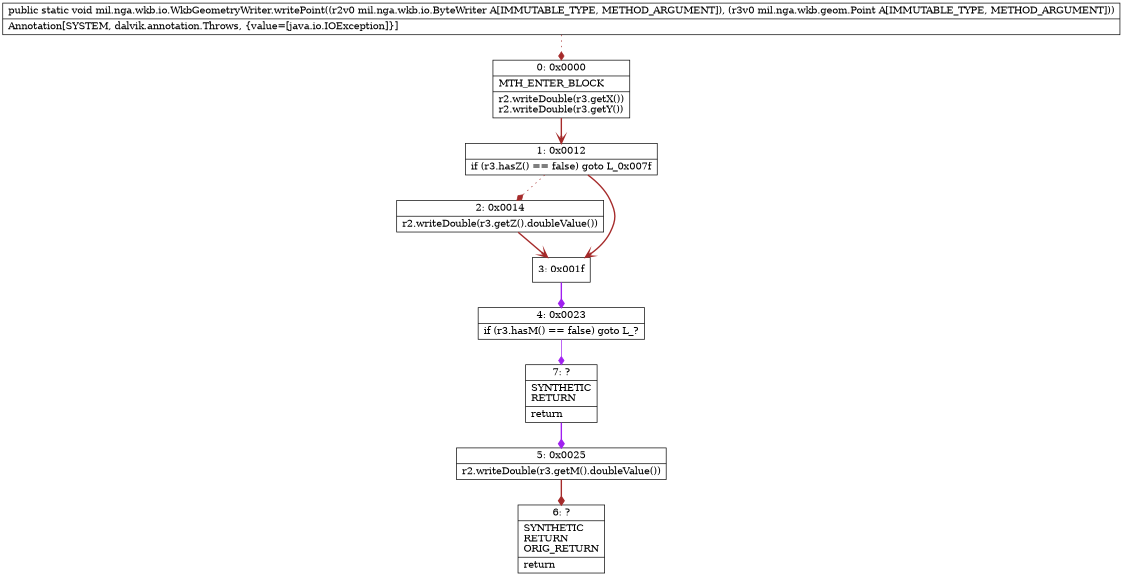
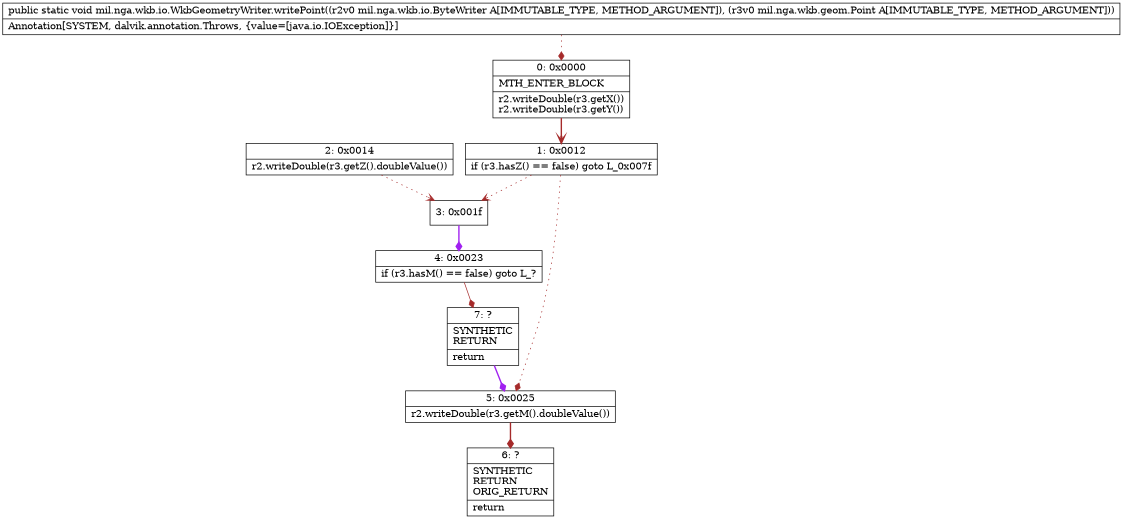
  digraph {
    node [shape=record]
    edge [arrowhead=diamond color=brown style=bold]
    n1 [label="{0\:\ 0x0000|MTH_ENTER_BLOCK\l|r2.writeDouble(r3.getX())\lr2.writeDouble(r3.getY())\l}"]
    n2 [label="{1\:\ 0x0012|if (r3.hasZ() == false) goto L_0x007f\l}"]
    n3 [label="{2\:\ 0x0014|r2.writeDouble(r3.getZ().doubleValue())\l}"]
    n4 [label="{3\:\ 0x001f}"]
    n5 [label="{4\:\ 0x0023|if (r3.hasM() == false) goto L_?\l}"]
    n6 [label="{7\:\ ?|SYNTHETIC\lRETURN\l|return\l}"]
    n7 [label="{5\:\ 0x0025|r2.writeDouble(r3.getM().doubleValue())\l}"]
    n8 [label="{6\:\ ?|SYNTHETIC\lRETURN\lORIG_RETURN\l|return\l}"]
    n9 [label="{public static void mil.nga.wkb.io.WkbGeometryWriter.writePoint((r2v0 mil.nga.wkb.io.ByteWriter A[IMMUTABLE_TYPE, METHOD_ARGUMENT]), (r3v0 mil.nga.wkb.geom.Point A[IMMUTABLE_TYPE, METHOD_ARGUMENT]))  | Annotation[SYSTEM, dalvik.annotation.Throws, \{value=[java.io.IOException]\}]\l}"]
    n1 -> n2 [arrowhead=vee]
-   n2 -> n3 [style=dotted]
-   n2 -> n4 [arrowhead=vee]
-   n3 -> n4 [arrowhead=vee]
+   n2 -> n7 [style=dotted]
+   n2 -> n4 [arrowhead=vee style=dotted]
+   n3 -> n4 [arrowhead=vee style=dotted]
    n4 -> n5 [color=purple]
-   n5 -> n6 [color=purple style=solid]
+   n5 -> n6 [style=solid]
    n6 -> n7 [color=purple]
    n7 -> n8
    n9 -> n1 [style=dotted]
  }
